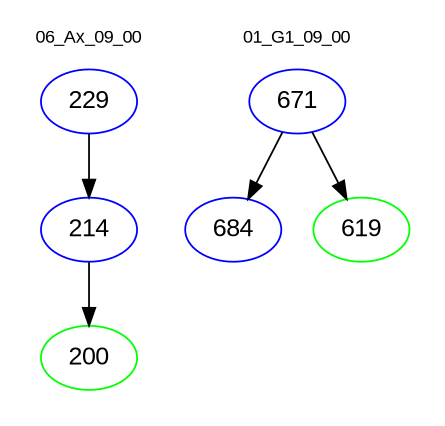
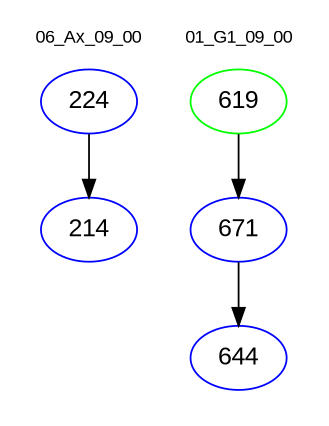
  digraph {
    fontname="Liberation Sans"
    node [color=blue fontname="Liberation Sans"]
    edge [color=black fontname="Liberation Sans"]
-   n1 [label=229]
+   n1 [label=224]
    n2 [label=214]
-   n3 [color=green label=200]
-   n4 [label=684]
+   n4 [label=644]
    n5 [label=671]
    n6 [color=green label=619]
    subgraph cluster_1 {
      color=white
      fontsize=10
      label="06_Ax_09_00"
      n1
      n2
-     n3
    }
    subgraph cluster_2 {
      color=white
      fontsize=10
      label="01_G1_09_00"
      n4
      n5
      n6
    }
    n1 -> n2
-   n2 -> n3
    n5 -> n4
-   n5 -> n6
+   n6 -> n5
  }
